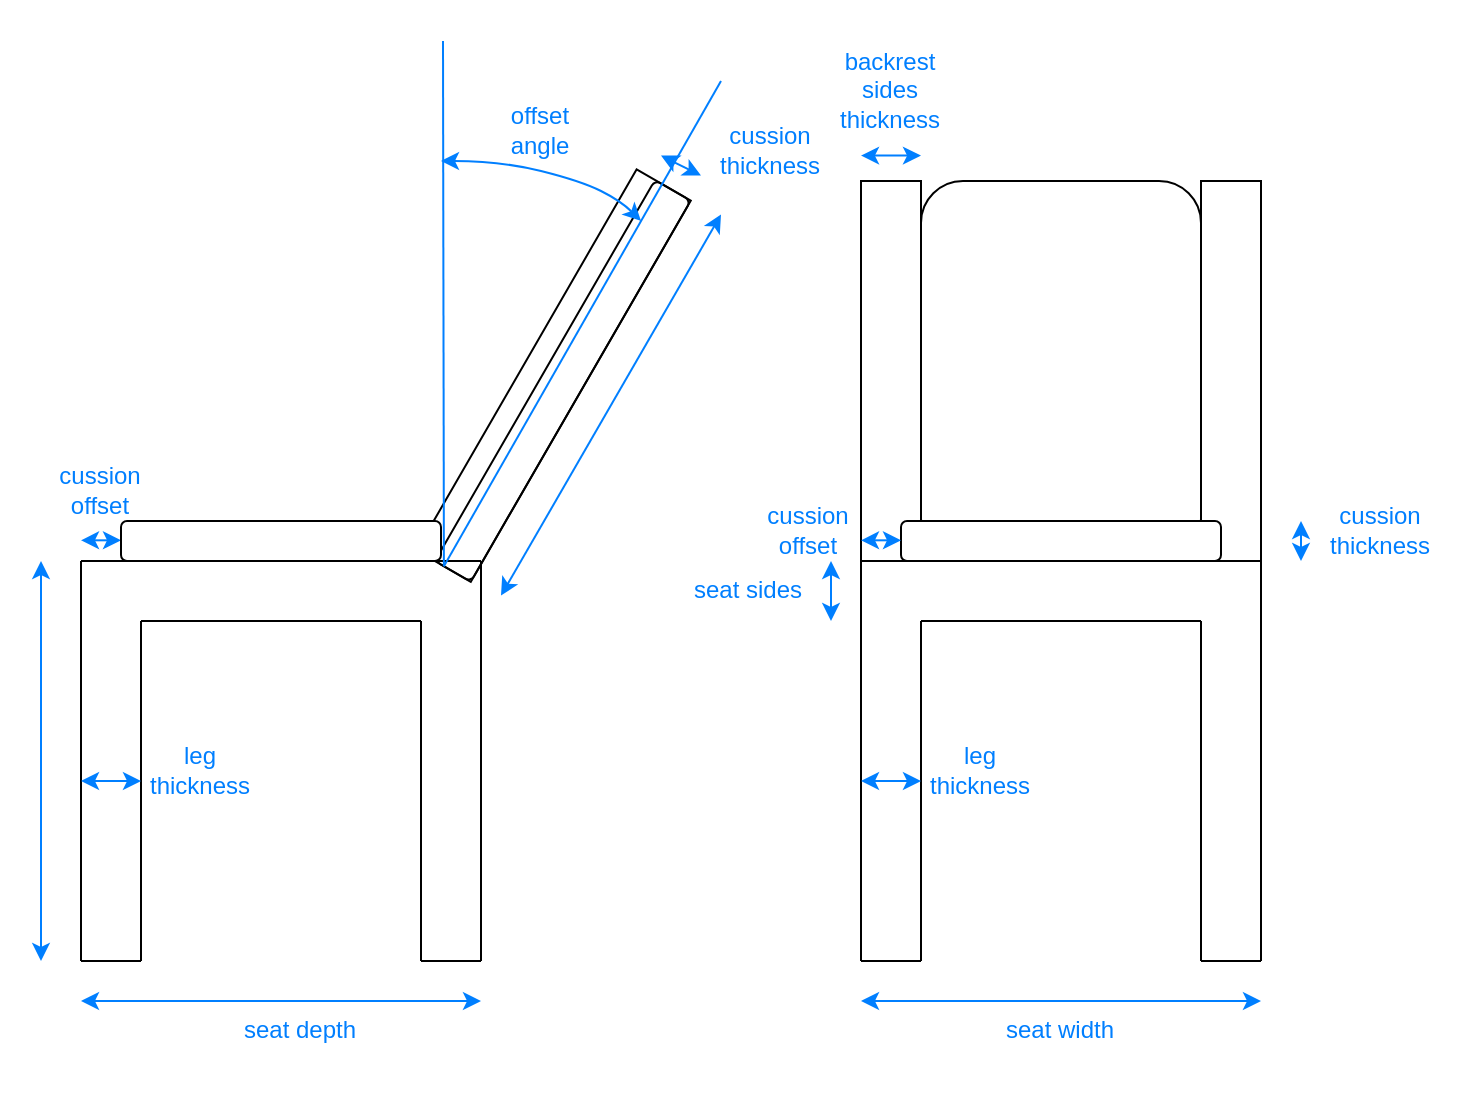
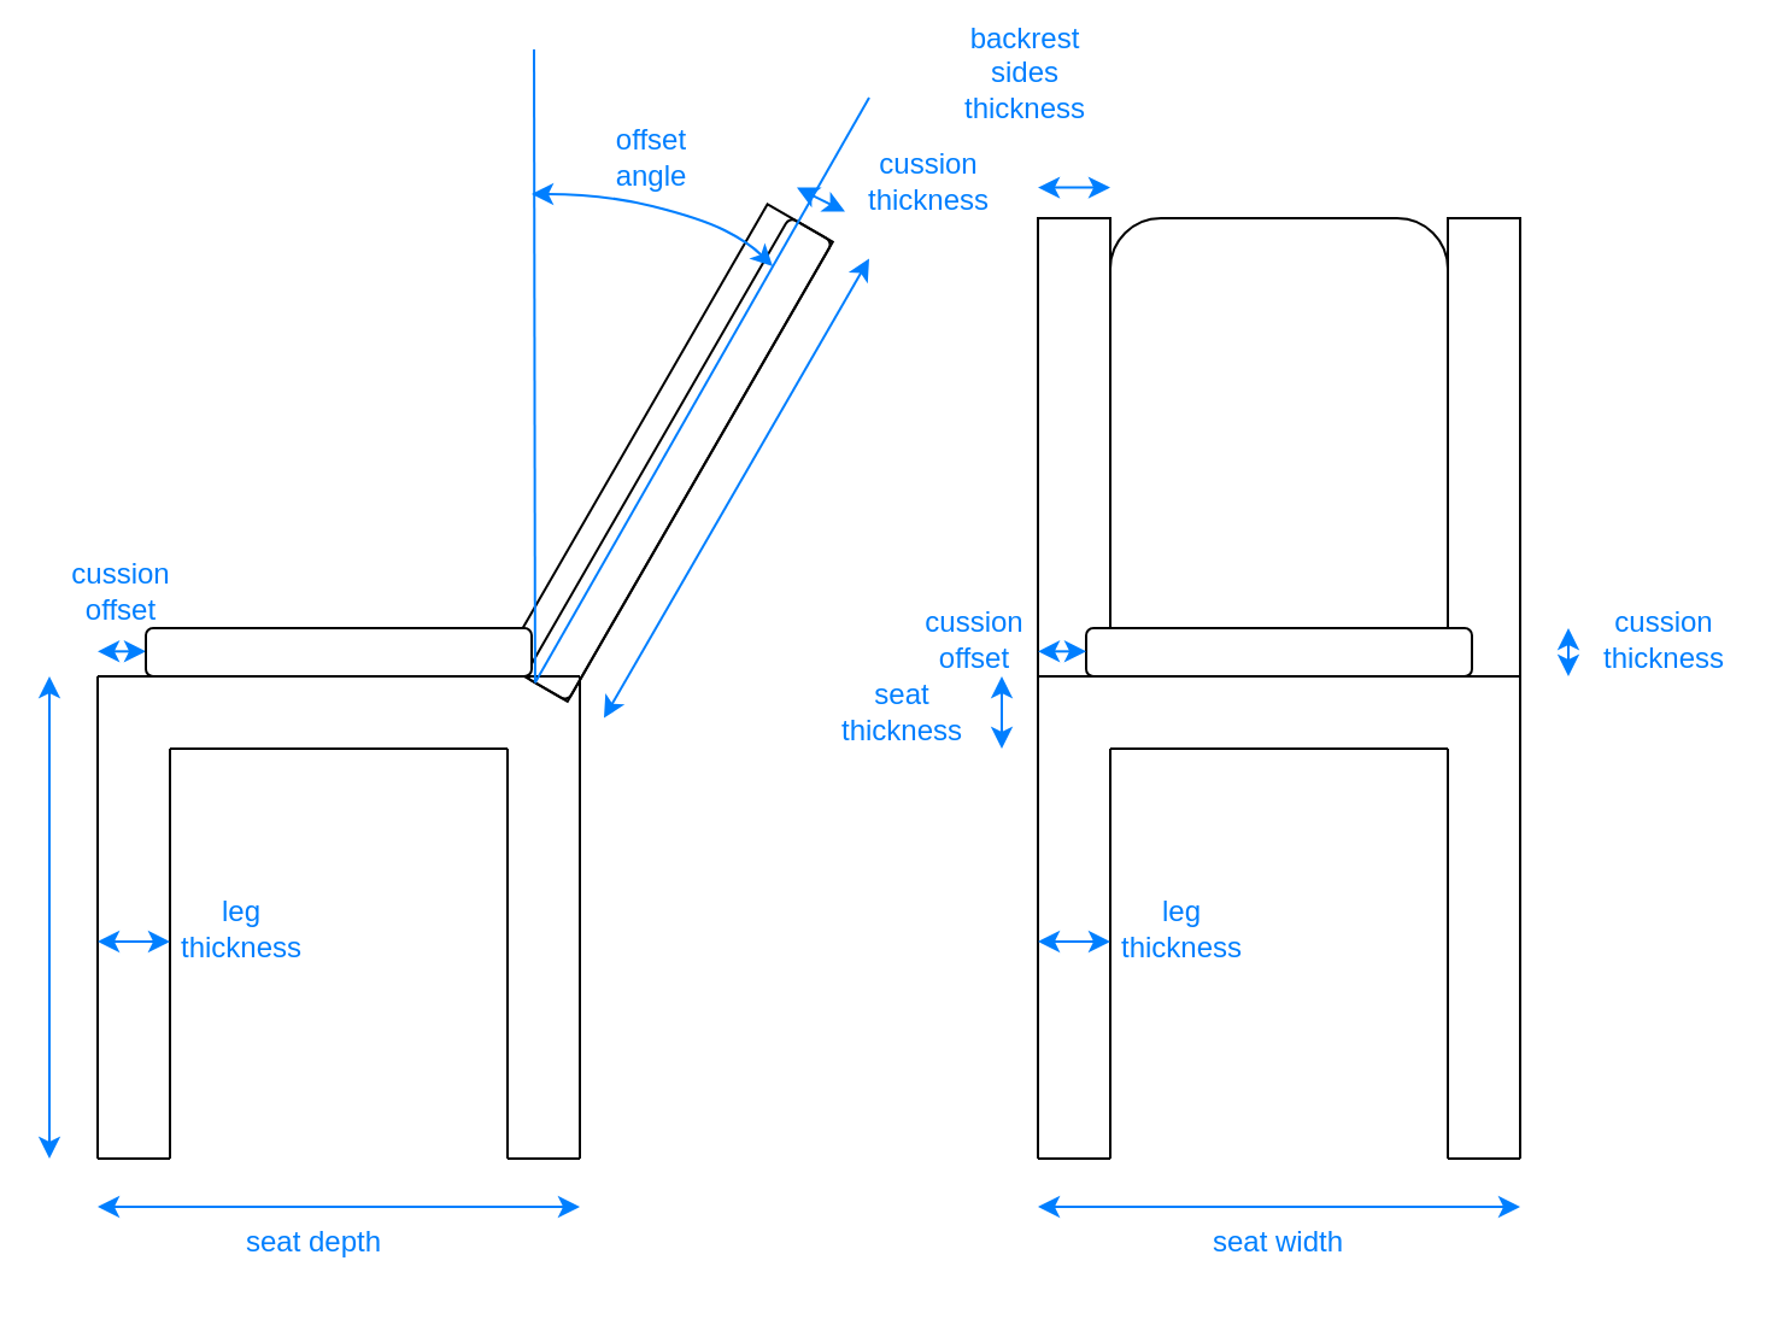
  <mxCell id="0" />
  <mxCell id="1" parent="0" />
  <mxCell id="2" value="" style="rounded=0;whiteSpace=wrap;html=1;fillColor=none;" parent="1" vertex="1"><mxGeometry x="600" y="90" width="30" height="190" as="geometry" /></mxCell>
  <mxCell id="3" value="" style="rounded=1;whiteSpace=wrap;html=1;gradientColor=none;fillColor=none;fillStyle=auto;" parent="1" vertex="1"><mxGeometry x="460" y="90" width="140" height="190" as="geometry" /></mxCell>
  <mxCell id="4" value="" style="rounded=0;whiteSpace=wrap;html=1;fillColor=none;" parent="1" vertex="1"><mxGeometry x="430" y="90" width="30" height="190" as="geometry" /></mxCell>
  <mxCell id="5" value="" style="endArrow=none;html=1;rounded=0;" parent="1" edge="1"><mxGeometry width="50" height="50" relative="1" as="geometry"><mxPoint x="40" y="480" as="sourcePoint" /><mxPoint x="40" y="280" as="targetPoint" /></mxGeometry></mxCell>
  <mxCell id="6" value="" style="endArrow=none;html=1;rounded=0;" parent="1" edge="1"><mxGeometry width="50" height="50" relative="1" as="geometry"><mxPoint x="40" y="280" as="sourcePoint" /><mxPoint x="240" y="280" as="targetPoint" /></mxGeometry></mxCell>
  <mxCell id="7" value="" style="endArrow=none;html=1;rounded=0;" parent="1" edge="1"><mxGeometry width="50" height="50" relative="1" as="geometry"><mxPoint x="240" y="280" as="sourcePoint" /><mxPoint x="240" y="480" as="targetPoint" /></mxGeometry></mxCell>
  <mxCell id="8" value="" style="endArrow=none;html=1;rounded=0;" parent="1" edge="1"><mxGeometry width="50" height="50" relative="1" as="geometry"><mxPoint x="40" y="480" as="sourcePoint" /><mxPoint x="70" y="480" as="targetPoint" /></mxGeometry></mxCell>
  <mxCell id="9" value="" style="endArrow=none;html=1;rounded=0;" parent="1" edge="1"><mxGeometry width="50" height="50" relative="1" as="geometry"><mxPoint x="210" y="480" as="sourcePoint" /><mxPoint x="240" y="480" as="targetPoint" /></mxGeometry></mxCell>
  <mxCell id="10" value="" style="endArrow=none;html=1;rounded=0;" parent="1" edge="1"><mxGeometry width="50" height="50" relative="1" as="geometry"><mxPoint x="210" y="310" as="sourcePoint" /><mxPoint x="210" y="480" as="targetPoint" /></mxGeometry></mxCell>
  <mxCell id="11" value="" style="endArrow=none;html=1;rounded=0;" parent="1" edge="1"><mxGeometry width="50" height="50" relative="1" as="geometry"><mxPoint x="70" y="310" as="sourcePoint" /><mxPoint x="70" y="480" as="targetPoint" /></mxGeometry></mxCell>
  <mxCell id="12" value="" style="endArrow=none;html=1;rounded=0;" parent="1" edge="1"><mxGeometry width="50" height="50" relative="1" as="geometry"><mxPoint x="70" y="310" as="sourcePoint" /><mxPoint x="210" y="310" as="targetPoint" /></mxGeometry></mxCell>
  <mxCell id="13" value="" style="rounded=0;whiteSpace=wrap;html=1;rotation=30;fillColor=none;" parent="1" vertex="1"><mxGeometry x="260.71" y="77.31" width="31.28" height="220" as="geometry" /></mxCell>
  <mxCell id="14" value="" style="endArrow=none;html=1;rounded=0;" parent="1" edge="1"><mxGeometry width="50" height="50" relative="1" as="geometry"><mxPoint x="430" y="480" as="sourcePoint" /><mxPoint x="430" y="280" as="targetPoint" /></mxGeometry></mxCell>
  <mxCell id="15" value="" style="endArrow=none;html=1;rounded=0;" parent="1" edge="1"><mxGeometry width="50" height="50" relative="1" as="geometry"><mxPoint x="430" y="280" as="sourcePoint" /><mxPoint x="630" y="280" as="targetPoint" /></mxGeometry></mxCell>
  <mxCell id="16" value="" style="endArrow=none;html=1;rounded=0;" parent="1" edge="1"><mxGeometry width="50" height="50" relative="1" as="geometry"><mxPoint x="630" y="280" as="sourcePoint" /><mxPoint x="630" y="480" as="targetPoint" /></mxGeometry></mxCell>
  <mxCell id="17" value="" style="endArrow=none;html=1;rounded=0;" parent="1" edge="1"><mxGeometry width="50" height="50" relative="1" as="geometry"><mxPoint x="430" y="480" as="sourcePoint" /><mxPoint x="460" y="480" as="targetPoint" /></mxGeometry></mxCell>
  <mxCell id="18" value="" style="endArrow=none;html=1;rounded=0;" parent="1" edge="1"><mxGeometry width="50" height="50" relative="1" as="geometry"><mxPoint x="600" y="480" as="sourcePoint" /><mxPoint x="630" y="480" as="targetPoint" /></mxGeometry></mxCell>
  <mxCell id="19" value="" style="endArrow=none;html=1;rounded=0;" parent="1" edge="1"><mxGeometry width="50" height="50" relative="1" as="geometry"><mxPoint x="600" y="310" as="sourcePoint" /><mxPoint x="600" y="480" as="targetPoint" /></mxGeometry></mxCell>
  <mxCell id="20" value="" style="endArrow=none;html=1;rounded=0;" parent="1" edge="1"><mxGeometry width="50" height="50" relative="1" as="geometry"><mxPoint x="460" y="310" as="sourcePoint" /><mxPoint x="460" y="480" as="targetPoint" /></mxGeometry></mxCell>
  <mxCell id="21" value="" style="endArrow=none;html=1;rounded=0;" parent="1" edge="1"><mxGeometry width="50" height="50" relative="1" as="geometry"><mxPoint x="460" y="310" as="sourcePoint" /><mxPoint x="600" y="310" as="targetPoint" /></mxGeometry></mxCell>
  <mxCell id="22" value="" style="rounded=1;whiteSpace=wrap;html=1;fillStyle=auto;glass=0;" parent="1" vertex="1"><mxGeometry x="450" y="260" width="160" height="20" as="geometry" /></mxCell>
  <mxCell id="23" value="" style="endArrow=classic;startArrow=classic;html=1;rounded=0;strokeColor=#007FFF;align=center;verticalAlign=middle;fontFamily=Helvetica;fontSize=12;fontColor=#007FFF;labelBackgroundColor=default;fillColor=none;gradientColor=none;" parent="1" edge="1"><mxGeometry width="50" height="50" relative="1" as="geometry"><mxPoint x="20" y="480" as="sourcePoint" /><mxPoint x="20" y="280" as="targetPoint" /></mxGeometry></mxCell>
  <mxCell id="24" value="" style="endArrow=classic;startArrow=classic;html=1;rounded=0;strokeColor=#007FFF;align=center;verticalAlign=middle;fontFamily=Helvetica;fontSize=12;fontColor=#007FFF;labelBackgroundColor=default;fillColor=none;gradientColor=none;" parent="1" edge="1"><mxGeometry width="50" height="50" relative="1" as="geometry"><mxPoint x="430" y="500" as="sourcePoint" /><mxPoint x="630" y="500" as="targetPoint" /></mxGeometry></mxCell>
  <mxCell id="25" value="seat width" style="text;html=1;align=center;verticalAlign=middle;whiteSpace=wrap;rounded=0;fontFamily=Helvetica;fontSize=12;fontColor=#007FFF;labelBackgroundColor=none;" parent="1" vertex="1"><mxGeometry x="500" y="500" width="60" height="30" as="geometry" /></mxCell>
  <mxCell id="26" value="" style="endArrow=classic;startArrow=classic;html=1;rounded=0;strokeColor=#007FFF;align=center;verticalAlign=middle;fontFamily=Helvetica;fontSize=12;fontColor=#007FFF;labelBackgroundColor=default;fillColor=none;gradientColor=none;" parent="1" edge="1"><mxGeometry width="50" height="50" relative="1" as="geometry"><mxPoint x="40" y="500" as="sourcePoint" /><mxPoint x="240" y="500" as="targetPoint" /></mxGeometry></mxCell>
- <mxCell id="27" value="seat depth" style="text;html=1;align=center;verticalAlign=middle;whiteSpace=wrap;rounded=0;fontFamily=Helvetica;fontSize=12;fontColor=#007FFF;labelBackgroundColor=none;" parent="1" vertex="1"><mxGeometry x="120" y="500" width="60" height="30" as="geometry" /></mxCell>
+ <mxCell id="27" value="seat depth" style="text;html=1;align=center;verticalAlign=middle;whiteSpace=wrap;rounded=0;fontFamily=Helvetica;fontSize=12;fontColor=#007FFF;labelBackgroundColor=none;" parent="1" vertex="1"><mxGeometry x="100" y="500" width="60" height="30" as="geometry" /></mxCell>
  <mxCell id="28" value="" style="endArrow=classic;startArrow=classic;html=1;rounded=0;strokeColor=#007FFF;align=center;verticalAlign=middle;fontFamily=Helvetica;fontSize=12;fontColor=#007FFF;labelBackgroundColor=default;fillColor=none;gradientColor=none;" parent="1" edge="1"><mxGeometry width="50" height="50" relative="1" as="geometry"><mxPoint x="415" y="310" as="sourcePoint" /><mxPoint x="415" y="280" as="targetPoint" /></mxGeometry></mxCell>
- <mxCell id="29" value="seat sides" style="text;html=1;align=center;verticalAlign=middle;whiteSpace=wrap;rounded=0;fontFamily=Helvetica;fontSize=12;fontColor=#007FFF;" parent="1" vertex="1"><mxGeometry x="344" y="280" width="60" height="30" as="geometry" /></mxCell>
+ <mxCell id="29" value="seat thickness" style="text;html=1;align=center;verticalAlign=middle;whiteSpace=wrap;rounded=0;fontFamily=Helvetica;fontSize=12;fontColor=#007FFF;" parent="1" vertex="1"><mxGeometry x="344" y="280" width="60" height="30" as="geometry" /></mxCell>
  <mxCell id="30" value="" style="endArrow=classic;startArrow=classic;html=1;rounded=0;strokeColor=#007FFF;align=center;verticalAlign=middle;fontFamily=Helvetica;fontSize=12;fontColor=#007FFF;labelBackgroundColor=default;fillColor=none;gradientColor=none;" parent="1" edge="1"><mxGeometry width="50" height="50" relative="1" as="geometry"><mxPoint x="40" y="390" as="sourcePoint" /><mxPoint x="70" y="390" as="targetPoint" /></mxGeometry></mxCell>
  <mxCell id="31" value="leg thickness" style="text;html=1;align=center;verticalAlign=middle;whiteSpace=wrap;rounded=0;fontFamily=Helvetica;fontSize=12;fontColor=#007FFF;labelBackgroundColor=none;" parent="1" vertex="1"><mxGeometry x="70" y="370" width="60" height="30" as="geometry" /></mxCell>
  <mxCell id="32" value="" style="rounded=1;whiteSpace=wrap;html=1;rotation=30;fillColor=none;" parent="1" vertex="1"><mxGeometry x="270.58" y="79.95" width="20.7" height="220" as="geometry" /></mxCell>
  <mxCell id="33" value="" style="endArrow=classic;startArrow=classic;html=1;rounded=0;strokeColor=#007FFF;align=center;verticalAlign=middle;fontFamily=Helvetica;fontSize=12;fontColor=#007FFF;labelBackgroundColor=default;fillColor=none;gradientColor=none;" parent="1" edge="1"><mxGeometry width="50" height="50" relative="1" as="geometry"><mxPoint x="430" y="390" as="sourcePoint" /><mxPoint x="460" y="390" as="targetPoint" /></mxGeometry></mxCell>
  <mxCell id="34" value="leg thickness" style="text;html=1;align=center;verticalAlign=middle;whiteSpace=wrap;rounded=0;fontFamily=Helvetica;fontSize=12;fontColor=#007FFF;labelBackgroundColor=none;" parent="1" vertex="1"><mxGeometry x="460" y="370" width="60" height="30" as="geometry" /></mxCell>
  <mxCell id="35" value="" style="endArrow=classic;startArrow=classic;html=1;rounded=0;align=center;verticalAlign=middle;fontFamily=Helvetica;fontSize=12;fontColor=#007FFF;fillColor=none;gradientColor=none;strokeColor=#007FFF;" parent="1" edge="1"><mxGeometry width="50" height="50" relative="1" as="geometry"><mxPoint x="430" y="77.31" as="sourcePoint" /><mxPoint x="460" y="77.31" as="targetPoint" /></mxGeometry></mxCell>
- <mxCell id="36" value="backrest sides thickness" style="text;html=1;align=center;verticalAlign=middle;whiteSpace=wrap;rounded=0;fontFamily=Helvetica;fontSize=12;fontColor=#007FFF;" parent="1" vertex="1"><mxGeometry x="415" y="30" width="60" height="30" as="geometry" /></mxCell>
+ <mxCell id="36" value="backrest sides thickness" style="text;html=1;align=center;verticalAlign=middle;whiteSpace=wrap;rounded=0;fontFamily=Helvetica;fontSize=12;fontColor=#007FFF;" parent="1" vertex="1"><mxGeometry x="395" y="15" width="60" height="30" as="geometry" /></mxCell>
  <mxCell id="37" value="" style="endArrow=classic;startArrow=classic;html=1;rounded=0;strokeColor=#007FFF;align=center;verticalAlign=middle;fontFamily=Helvetica;fontSize=12;fontColor=#007FFF;labelBackgroundColor=default;fillColor=none;gradientColor=none;" parent="1" edge="1"><mxGeometry width="50" height="50" relative="1" as="geometry"><mxPoint x="40" y="269.66" as="sourcePoint" /><mxPoint x="60" y="269.66" as="targetPoint" /></mxGeometry></mxCell>
  <mxCell id="38" value="" style="endArrow=classic;startArrow=classic;html=1;rounded=0;strokeColor=#007FFF;align=center;verticalAlign=middle;fontFamily=Helvetica;fontSize=12;fontColor=#007FFF;labelBackgroundColor=default;fillColor=none;gradientColor=none;" parent="1" edge="1"><mxGeometry width="50" height="50" relative="1" as="geometry"><mxPoint x="330" y="77.31" as="sourcePoint" /><mxPoint x="350" y="87.31" as="targetPoint" /></mxGeometry></mxCell>
  <mxCell id="39" value="cussion thickness" style="text;html=1;align=center;verticalAlign=middle;whiteSpace=wrap;rounded=0;fontFamily=Helvetica;fontSize=12;fontColor=#007FFF;" parent="1" vertex="1"><mxGeometry x="355" y="60" width="60" height="30" as="geometry" /></mxCell>
  <mxCell id="40" value="cussion thickness" style="text;align=center;verticalAlign=middle;rounded=0;fontFamily=Helvetica;fontSize=12;fontColor=#007FFF;labelBackgroundColor=none;html=1;whiteSpace=wrap;" parent="1" vertex="1"><mxGeometry x="660" y="250" width="60" height="30" as="geometry" /></mxCell>
  <mxCell id="41" value="" style="endArrow=classic;startArrow=classic;html=1;rounded=0;strokeColor=#007FFF;align=center;verticalAlign=middle;fontFamily=Helvetica;fontSize=12;fontColor=#007FFF;labelBackgroundColor=default;fillColor=none;gradientColor=none;" parent="1" edge="1"><mxGeometry width="50" height="50" relative="1" as="geometry"><mxPoint x="650" y="280" as="sourcePoint" /><mxPoint x="650" y="260" as="targetPoint" /></mxGeometry></mxCell>
  <mxCell id="42" value="cussion offset" style="text;html=1;align=center;verticalAlign=middle;whiteSpace=wrap;rounded=0;fontFamily=Helvetica;fontSize=12;fontColor=#007FFF;labelBackgroundColor=none;" parent="1" vertex="1"><mxGeometry x="20" y="230" width="60" height="30" as="geometry" /></mxCell>
  <mxCell id="43" value="" style="endArrow=classic;startArrow=classic;html=1;rounded=0;strokeColor=#007FFF;align=center;verticalAlign=middle;fontFamily=Helvetica;fontSize=12;fontColor=#007FFF;labelBackgroundColor=default;fillColor=none;gradientColor=none;" parent="1" edge="1"><mxGeometry width="50" height="50" relative="1" as="geometry"><mxPoint x="430" y="269.66" as="sourcePoint" /><mxPoint x="450" y="269.66" as="targetPoint" /></mxGeometry></mxCell>
  <mxCell id="44" value="cussion offset" style="text;html=1;align=center;verticalAlign=middle;whiteSpace=wrap;rounded=0;fontFamily=Helvetica;fontSize=12;fontColor=#007FFF;labelBackgroundColor=none;" parent="1" vertex="1"><mxGeometry x="374" y="250" width="60" height="30" as="geometry" /></mxCell>
  <mxCell id="45" value="" style="endArrow=classic;startArrow=classic;html=1;rounded=0;exitX=1;exitY=1;exitDx=0;exitDy=0;entryX=1;entryY=0;entryDx=0;entryDy=0;strokeColor=#007FFF;align=center;verticalAlign=middle;fontFamily=Helvetica;fontSize=12;fontColor=#007FFF;labelBackgroundColor=default;fillColor=none;gradientColor=none;" parent="1" edge="1"><mxGeometry width="50" height="50" relative="1" as="geometry"><mxPoint x="250.005" y="297.313" as="sourcePoint" /><mxPoint x="360.003" y="106.782" as="targetPoint" /></mxGeometry></mxCell>
  <mxCell id="46" value="" style="endArrow=none;html=1;rounded=0;exitX=0.25;exitY=1;exitDx=0;exitDy=0;strokeColor=#007FFF;align=center;verticalAlign=middle;fontFamily=Helvetica;fontSize=12;fontColor=#007FFF;labelBackgroundColor=default;startArrow=none;fillColor=none;gradientColor=none;endFill=0;startFill=0;" parent="1" source="32" edge="1"><mxGeometry width="50" height="50" relative="1" as="geometry"><mxPoint x="200" y="214.95" as="sourcePoint" /><mxPoint x="360" y="40" as="targetPoint" /></mxGeometry></mxCell>
  <mxCell id="47" value="" style="endArrow=none;html=1;rounded=0;exitX=0.25;exitY=1;exitDx=0;exitDy=0;strokeColor=#007FFF;align=center;verticalAlign=middle;fontFamily=Helvetica;fontSize=12;fontColor=#007FFF;labelBackgroundColor=default;startArrow=none;fillColor=none;gradientColor=none;startFill=0;endFill=0;" parent="1" source="32" edge="1"><mxGeometry width="50" height="50" relative="1" as="geometry"><mxPoint x="231" y="293" as="sourcePoint" /><mxPoint x="221" y="20" as="targetPoint" /></mxGeometry></mxCell>
  <mxCell id="48" value="" style="curved=1;endArrow=classic;html=1;rounded=0;startArrow=classic;startFill=1;strokeWidth=1;strokeColor=#007FFF;align=center;verticalAlign=middle;fontFamily=Helvetica;fontSize=12;fontColor=#007FFF;labelBackgroundColor=default;fillColor=none;gradientColor=none;" parent="1" edge="1"><mxGeometry width="50" height="50" relative="1" as="geometry"><mxPoint x="220" y="80" as="sourcePoint" /><mxPoint x="320" y="110" as="targetPoint" /><Array as="points"><mxPoint x="250" y="80" /><mxPoint x="290" y="90" /><mxPoint x="310" y="100" /></Array></mxGeometry></mxCell>
  <mxCell id="49" value="offset angle" style="text;html=1;align=center;verticalAlign=middle;whiteSpace=wrap;rounded=0;fontColor=#007FFF;" parent="1" vertex="1"><mxGeometry x="240" y="49.95" width="60" height="30" as="geometry" /></mxCell>
  <mxCell id="50" value="" style="rounded=1;whiteSpace=wrap;html=1;gradientColor=none;fillColor=default;" parent="1" vertex="1"><mxGeometry x="60" y="260" width="160" height="20" as="geometry" /></mxCell>
